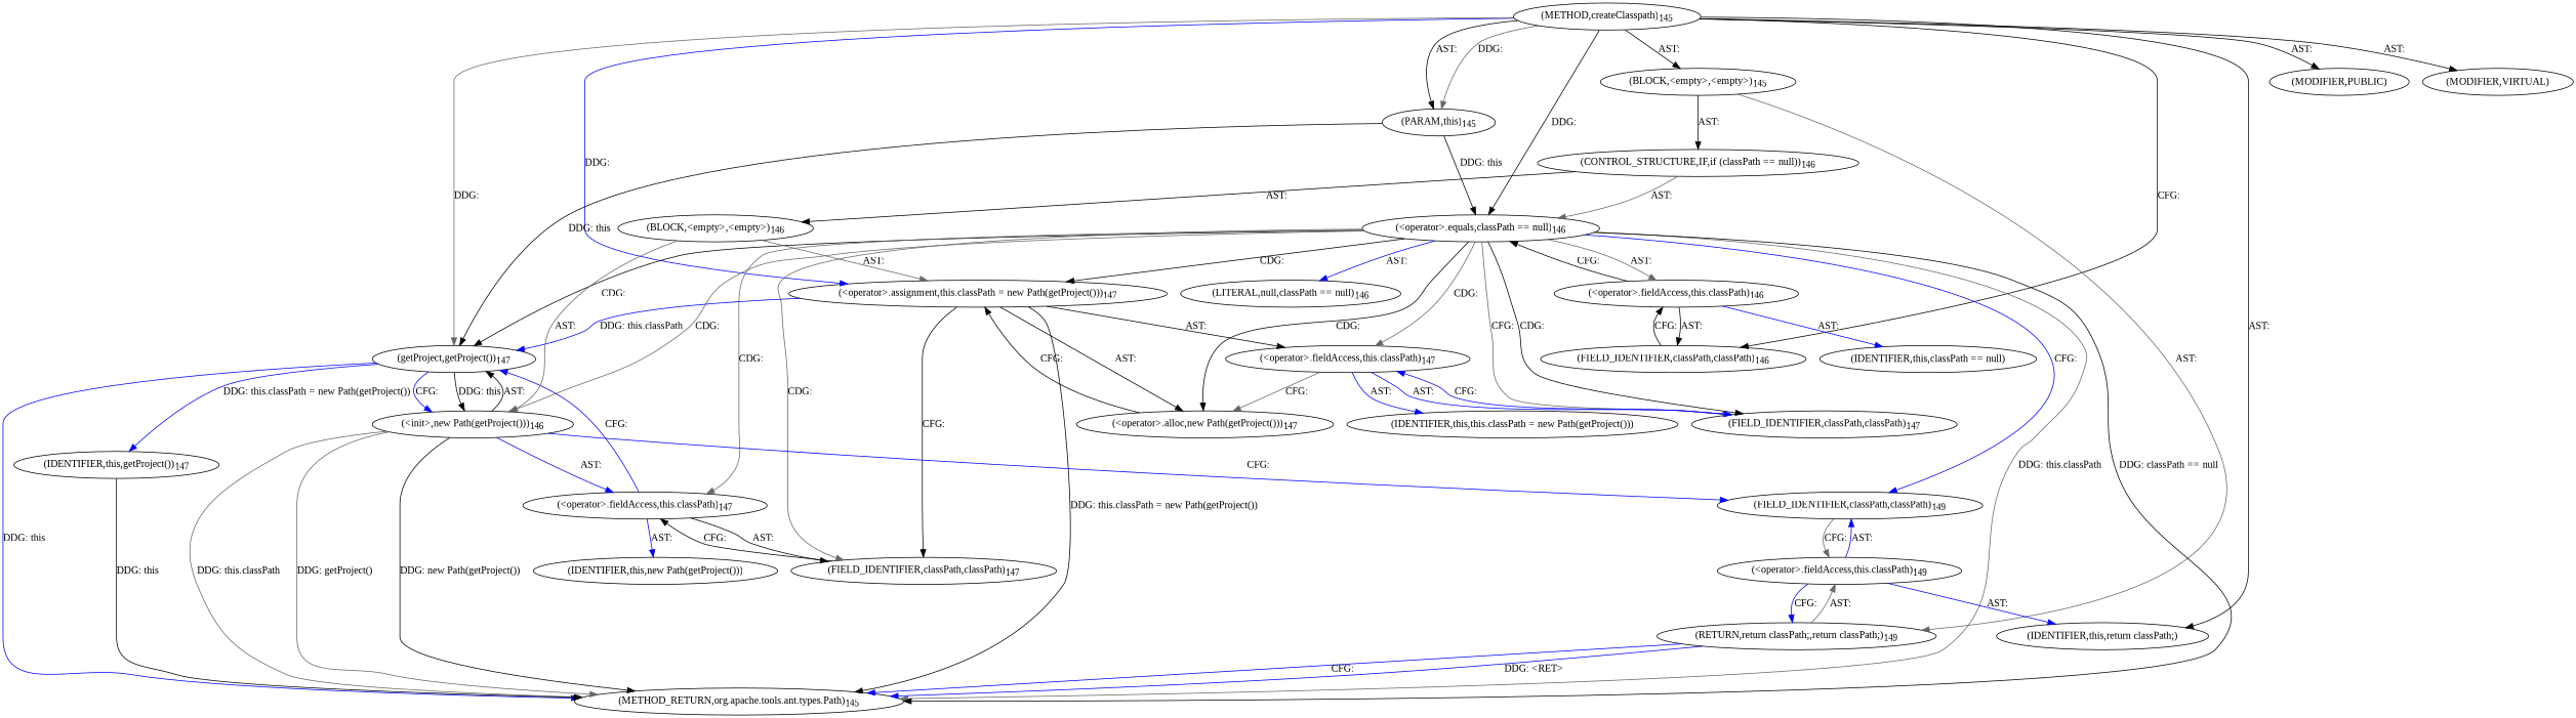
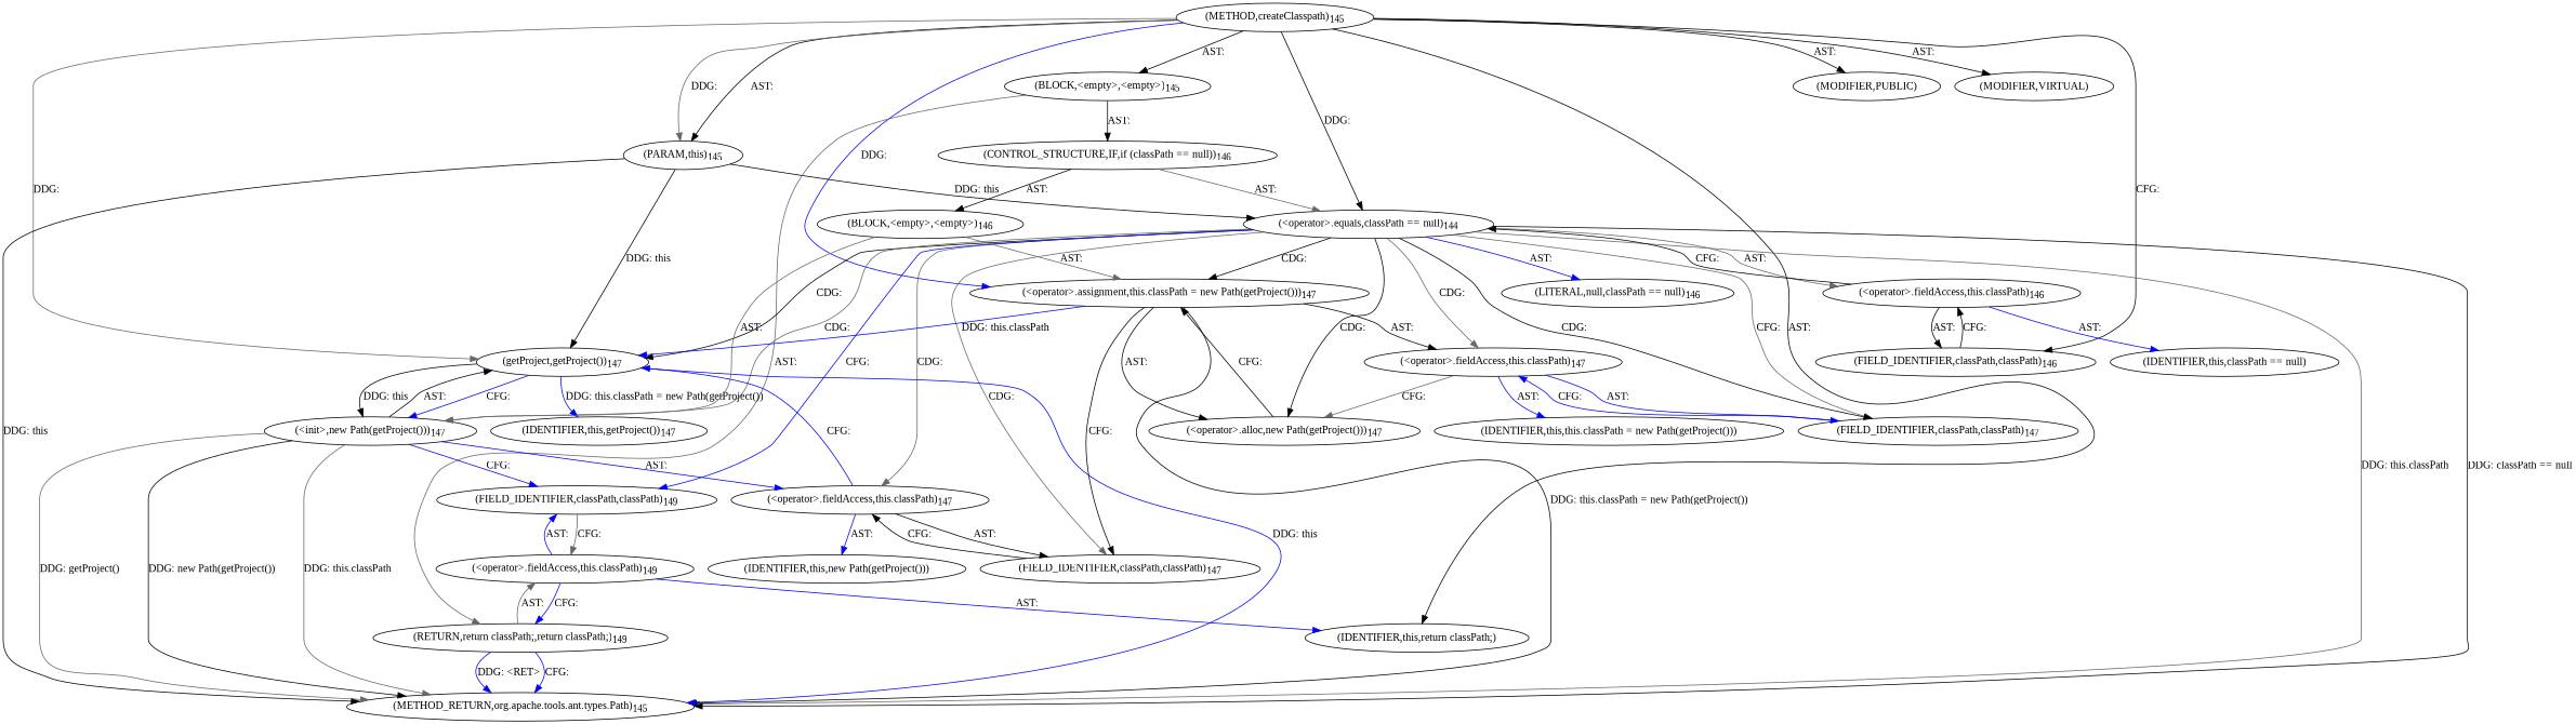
  digraph {
    fontname="Liberation Serif"
    node [fontname="Liberation Serif"]
    edge [color=black fontname="Liberation Serif"]
    n1 [label=<(METHOD,createClasspath)<SUB>145</SUB>>]
    n2 [label=<(PARAM,this)<SUB>145</SUB>>]
    n3 [label=<(BLOCK,&lt;empty&gt;,&lt;empty&gt;)<SUB>145</SUB>>]
-   n4 [label=<(&lt;operator&gt;.equals,classPath == null)<SUB>146</SUB>>]
+   n4 [label=<(&lt;operator&gt;.equals,classPath == null)<SUB>144</SUB>>]
    n5 [label=<(FIELD_IDENTIFIER,classPath,classPath)<SUB>146</SUB>>]
    n6 [label=<(&lt;operator&gt;.assignment,this.classPath = new Path(getProject()))<SUB>147</SUB>>]
    n7 [label=<(getProject,getProject())<SUB>147</SUB>>]
    n8 [label=<(MODIFIER,PUBLIC)>]
    n9 [label=<(MODIFIER,VIRTUAL)>]
    n10 [label=<(IDENTIFIER,this,return classPath;)>]
    n11 [label=<(METHOD_RETURN,org.apache.tools.ant.types.Path)<SUB>145</SUB>>]
    n12 [label=<(CONTROL_STRUCTURE,IF,if (classPath == null))<SUB>146</SUB>>]
    n13 [label=<(RETURN,return classPath;,return classPath;)<SUB>149</SUB>>]
    n14 [label=<(&lt;operator&gt;.fieldAccess,this.classPath)<SUB>146</SUB>>]
    n15 [label=<(LITERAL,null,classPath == null)<SUB>146</SUB>>]
    n16 [label=<(&lt;operator&gt;.fieldAccess,this.classPath)<SUB>147</SUB>>]
    n17 [label=<(FIELD_IDENTIFIER,classPath,classPath)<SUB>147</SUB>>]
    n18 [label=<(&lt;operator&gt;.alloc,new Path(getProject()))<SUB>147</SUB>>]
-   n19 [label=<(&lt;init&gt;,new Path(getProject()))<SUB>146</SUB>>]
+   n19 [label=<(&lt;init&gt;,new Path(getProject()))<SUB>147</SUB>>]
    n20 [label=<(&lt;operator&gt;.fieldAccess,this.classPath)<SUB>147</SUB>>]
    n21 [label=<(FIELD_IDENTIFIER,classPath,classPath)<SUB>147</SUB>>]
    n22 [label=<(FIELD_IDENTIFIER,classPath,classPath)<SUB>149</SUB>>]
    n23 [label=<(IDENTIFIER,this,getProject())<SUB>147</SUB>>]
    n24 [label=<(BLOCK,&lt;empty&gt;,&lt;empty&gt;)<SUB>146</SUB>>]
    n25 [label=<(&lt;operator&gt;.fieldAccess,this.classPath)<SUB>149</SUB>>]
    n26 [label=<(IDENTIFIER,this,classPath == null)>]
    n27 [label=<(IDENTIFIER,this,this.classPath = new Path(getProject()))>]
    n28 [label=<(IDENTIFIER,this,new Path(getProject()))>]
    n1 -> n2 [label="AST: "]
    n1 -> n2 [color=gray40 label="DDG: "]
    n1 -> n3 [label="AST: "]
    n1 -> n4 [label="DDG: "]
    n1 -> n5 [label="CFG: "]
    n1 -> n6 [color=blue label="DDG: "]
    n1 -> n7 [color=gray40 label="DDG: "]
    n1 -> n8 [label="AST: "]
    n1 -> n9 [label="AST: "]
    n1 -> n10 [label="AST: "]
    n2 -> n4 [label="DDG: this"]
    n2 -> n7 [label="DDG: this"]
-   n23 -> n11 [label="DDG: this"]
+   n2 -> n11 [label="DDG: this"]
    n3 -> n12 [label="AST: "]
    n3 -> n13 [color=gray40 label="AST: "]
    n4 -> n6 [label="CDG: "]
    n4 -> n7 [label="CDG: "]
    n4 -> n11 [color=gray40 label="DDG: this.classPath"]
    n4 -> n11 [label="DDG: classPath == null"]
    n4 -> n14 [color=gray40 label="AST: "]
    n4 -> n15 [color=blue label="AST: "]
    n4 -> n16 [color=gray40 label="CDG: "]
    n4 -> n17 [color=gray40 label="CFG: "]
    n4 -> n17 [label="CDG: "]
    n4 -> n18 [label="CDG: "]
    n4 -> n19 [color=gray40 label="CDG: "]
    n4 -> n20 [color=gray40 label="CDG: "]
    n4 -> n21 [color=gray40 label="CDG: "]
    n4 -> n22 [color=blue label="CFG: "]
    n5 -> n14 [label="CFG: "]
    n6 -> n7 [color=blue label="DDG: this.classPath"]
    n6 -> n11 [label="DDG: this.classPath = new Path(getProject())"]
    n6 -> n16 [label="AST: "]
    n6 -> n18 [label="AST: "]
    n6 -> n21 [label="CFG: "]
    n7 -> n11 [color=blue label="DDG: this"]
    n7 -> n19 [color=blue label="CFG: "]
    n7 -> n19 [label="DDG: this"]
    n7 -> n23 [color=blue label="DDG: this.classPath = new Path(getProject())"]
    n12 -> n4 [color=gray40 label="AST: "]
    n12 -> n24 [label="AST: "]
    n13 -> n11 [color=blue label="CFG: "]
    n13 -> n11 [color=blue label="DDG: &lt;RET&gt;"]
    n13 -> n25 [color=gray40 label="AST: "]
    n14 -> n4 [label="CFG: "]
    n14 -> n5 [label="AST: "]
    n14 -> n26 [color=blue label="AST: "]
    n16 -> n17 [color=blue label="AST: "]
    n16 -> n18 [color=gray40 label="CFG: "]
    n16 -> n27 [color=blue label="AST: "]
    n17 -> n16 [color=blue label="CFG: "]
    n18 -> n6 [label="CFG: "]
    n19 -> n7 [label="AST: "]
    n19 -> n11 [color=gray40 label="DDG: this.classPath"]
    n19 -> n11 [color=gray40 label="DDG: getProject()"]
    n19 -> n11 [label="DDG: new Path(getProject())"]
    n19 -> n20 [color=blue label="AST: "]
    n19 -> n22 [color=blue label="CFG: "]
    n20 -> n7 [color=blue label="CFG: "]
    n20 -> n21 [label="AST: "]
    n20 -> n28 [color=blue label="AST: "]
    n21 -> n20 [label="CFG: "]
    n22 -> n25 [color=gray40 label="CFG: "]
    n24 -> n6 [color=gray40 label="AST: "]
    n24 -> n19 [color=gray40 label="AST: "]
    n25 -> n10 [color=blue label="AST: "]
    n25 -> n13 [color=blue label="CFG: "]
    n25 -> n22 [color=blue label="AST: "]
  }
